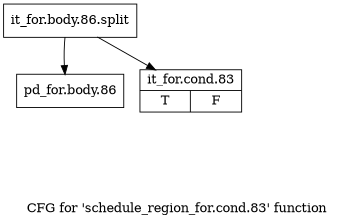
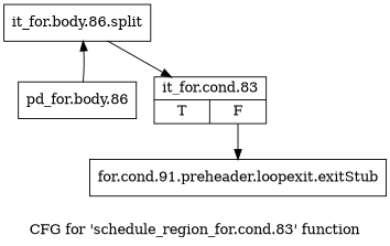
  digraph {
    label="CFG for 'schedule_region_for.cond.83' function"
    node [shape=record]
    n1 [label="{it_for.cond.83|{<s0>T|<s1>F}}"]
+   n2 [label="{for.cond.91.preheader.loopexit.exitStub}"]
    n3 [label="{pd_for.body.86}"]
    n4 [label="{it_for.body.86.split}"]
-   n4 -> n3
+   n1 -> n2 [tailport=s1]
+   n3 -> n4
    n4 -> n1
  }
